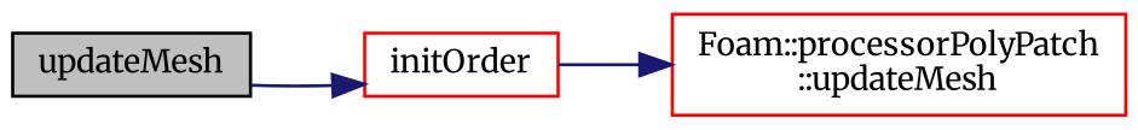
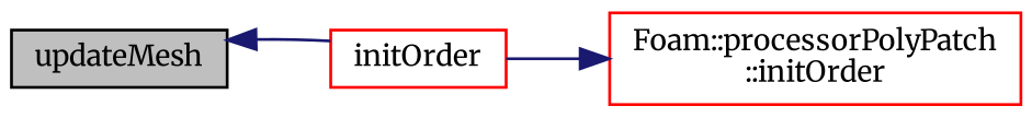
  digraph {
    fontname=Merriweather
    rankdir=LR
    node [color=red fontname=Merriweather fontsize=10 shape=record]
    edge [color=midnightblue fontname=Merriweather fontsize=10 labelfontname=Helvetica labelfontsize=10 style=solid]
    n1 [color=black fillcolor=grey75 fontcolor=black height=0.2 label=updateMesh style=filled width=0.4]
    n2 [height=0.2 label=initOrder width=0.4]
-   n3 [height=0.2 label="Foam::processorPolyPatch\l::updateMesh" width=0.4]
-   n1 -> n2
+   n3 [height=0.2 label="Foam::processorPolyPatch\l::initOrder" width=0.4]
+   n2 -> n1
    n2 -> n3
  }
